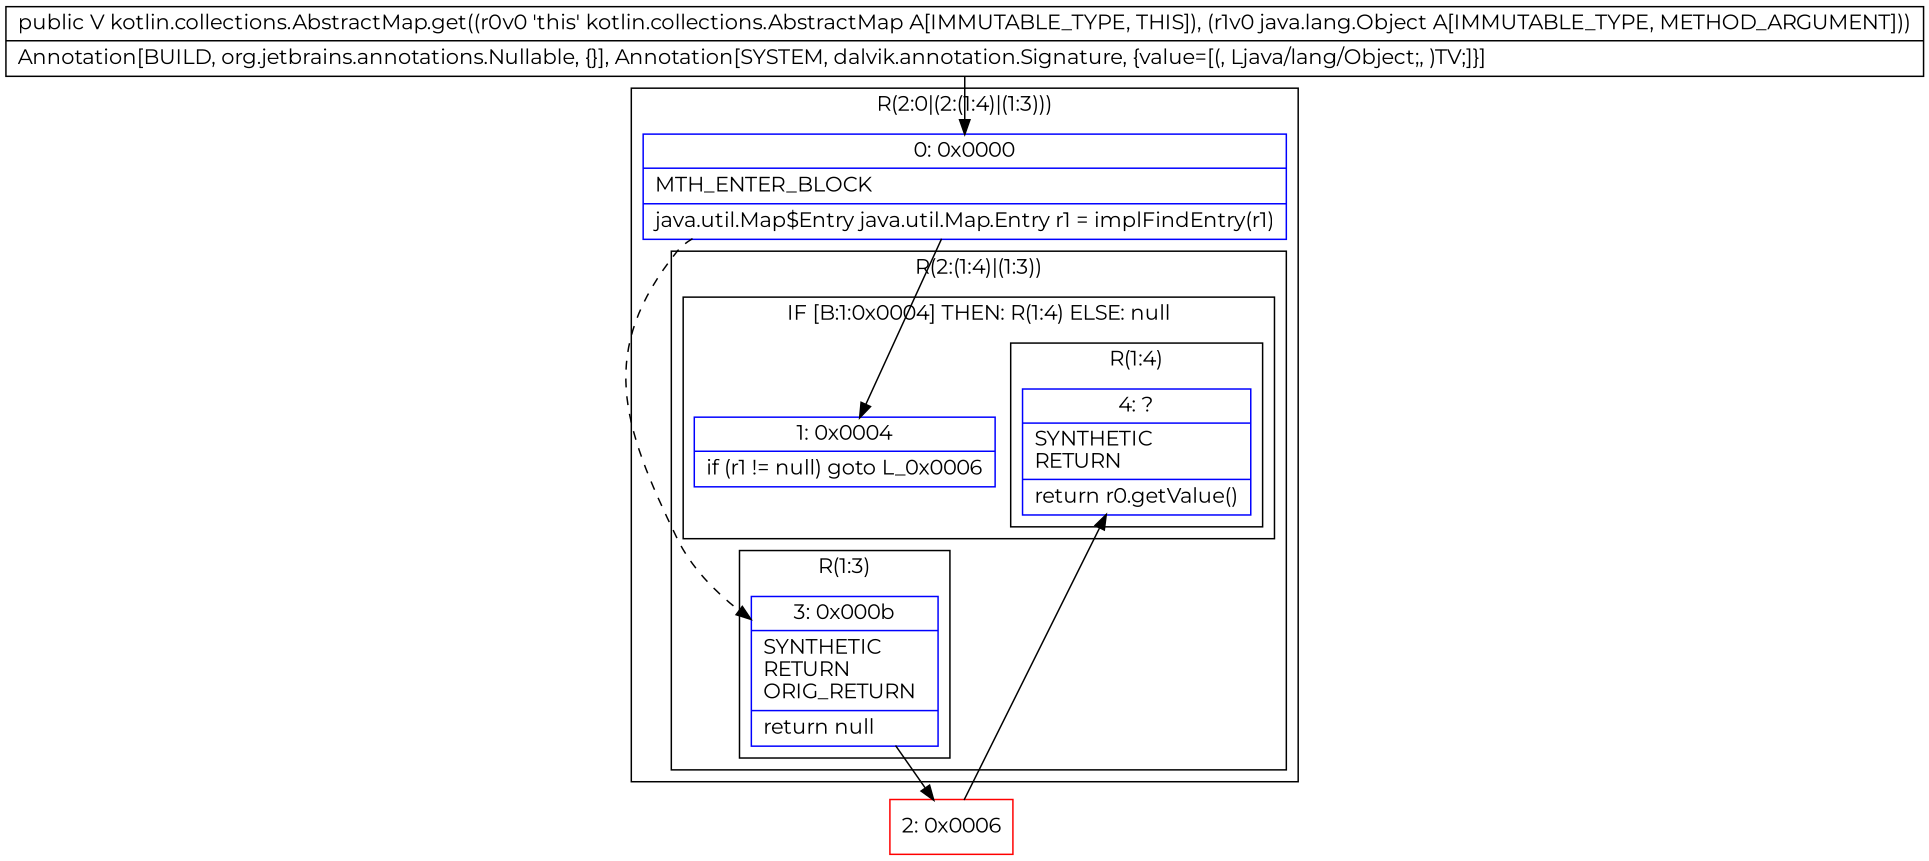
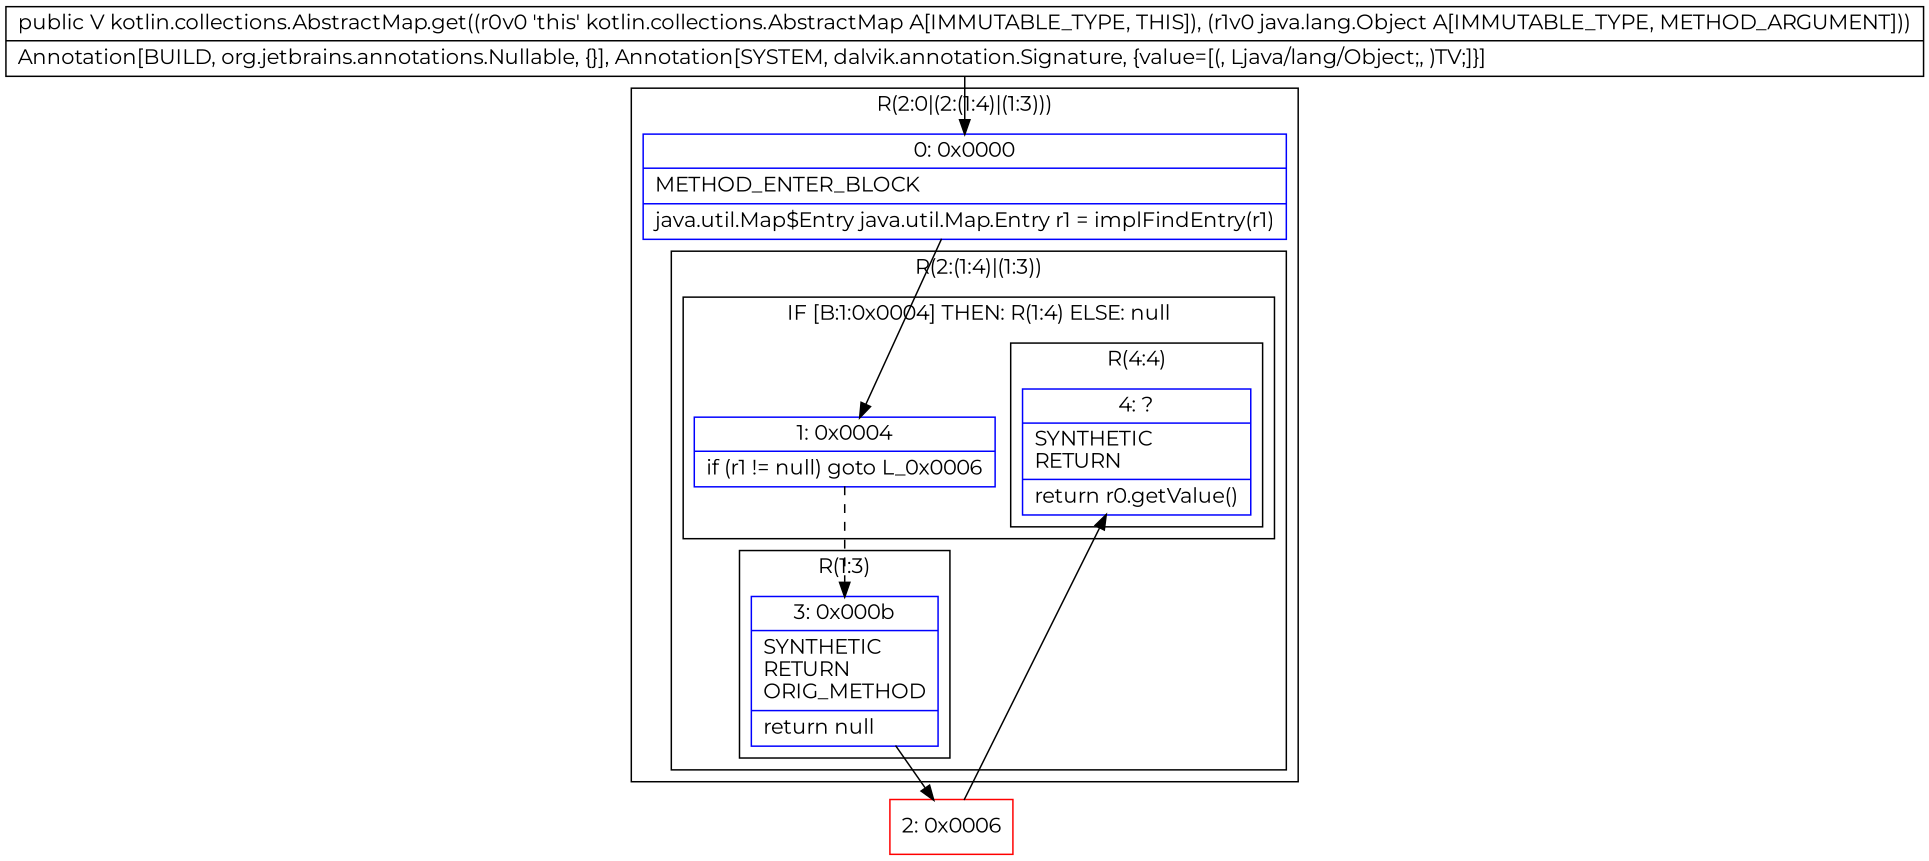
  digraph {
    fontname=Montserrat
    node [color=blue fontname=Montserrat shape=record]
    edge [fontname=Montserrat]
    n1 [label="{4\:\ ?|SYNTHETIC\lRETURN\l|return r0.getValue()\l}"]
    n2 [label="{1\:\ 0x0004|if (r1 != null) goto L_0x0006\l}"]
-   n3 [label="{3\:\ 0x000b|SYNTHETIC\lRETURN\lORIG_RETURN\l|return null\l}"]
-   n4 [label="{0\:\ 0x0000|MTH_ENTER_BLOCK\l|java.util.Map$Entry java.util.Map.Entry r1 = implFindEntry(r1)\l}"]
+   n3 [label="{3\:\ 0x000b|SYNTHETIC\lRETURN\lORIG_METHOD\l|return null\l}"]
+   n4 [label="{0\:\ 0x0000|METHOD_ENTER_BLOCK\l|java.util.Map$Entry java.util.Map.Entry r1 = implFindEntry(r1)\l}"]
    n5 [color=red label="{2\:\ 0x0006}"]
    n6 [label="{public V kotlin.collections.AbstractMap.get((r0v0 'this' kotlin.collections.AbstractMap A[IMMUTABLE_TYPE, THIS]), (r1v0 java.lang.Object A[IMMUTABLE_TYPE, METHOD_ARGUMENT]))  | Annotation[BUILD, org.jetbrains.annotations.Nullable, \{\}], Annotation[SYSTEM, dalvik.annotation.Signature, \{value=[(, Ljava\/lang\/Object;, )TV;]\}]\l}" color=""]
    subgraph cluster_1 {
      label="R(2:0|(2:(1:4)|(1:3)))"
      n4
      subgraph cluster_2 {
        label="R(2:(1:4)|(1:3))"
        subgraph cluster_3 {
          label="IF [B:1:0x0004] THEN: R(1:4) ELSE: null"
          n2
          subgraph cluster_4 {
-           label="R(1:4)"
+           label="R(4:4)"
            n1
          }
        }
        subgraph cluster_5 {
          label="R(1:3)"
          n3
        }
      }
    }
-   n4 -> n3 [style=dashed]
+   n2 -> n3 [style=dashed]
    n3 -> n5
    n4 -> n2
    n5 -> n1
    n6 -> n4
  }
